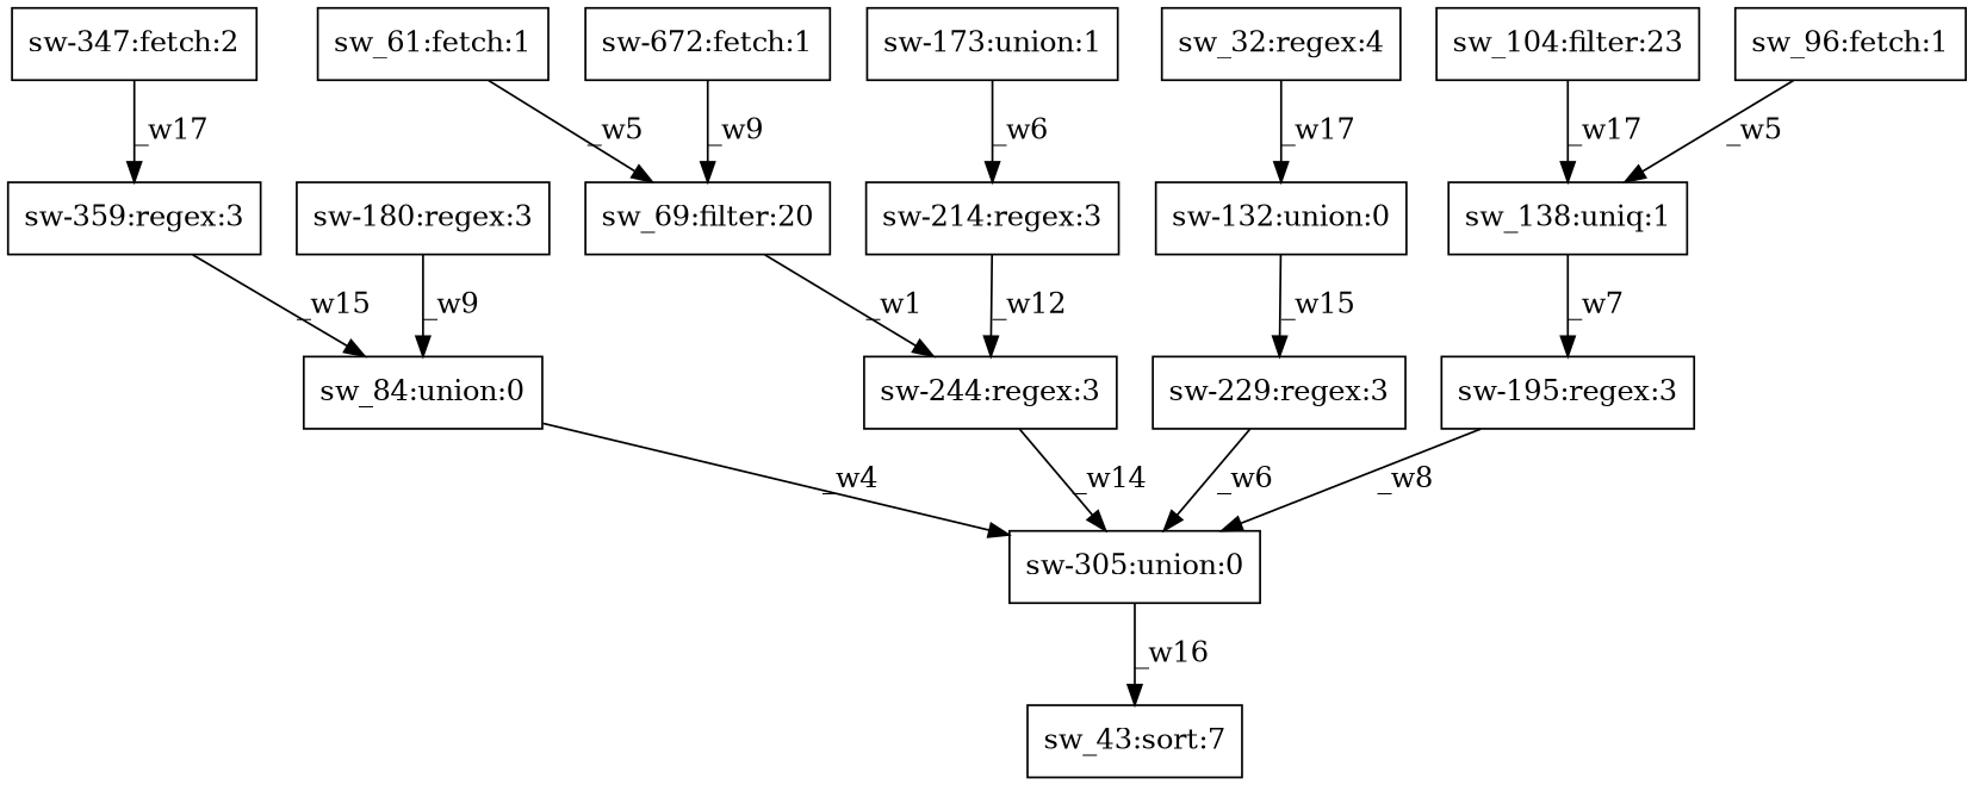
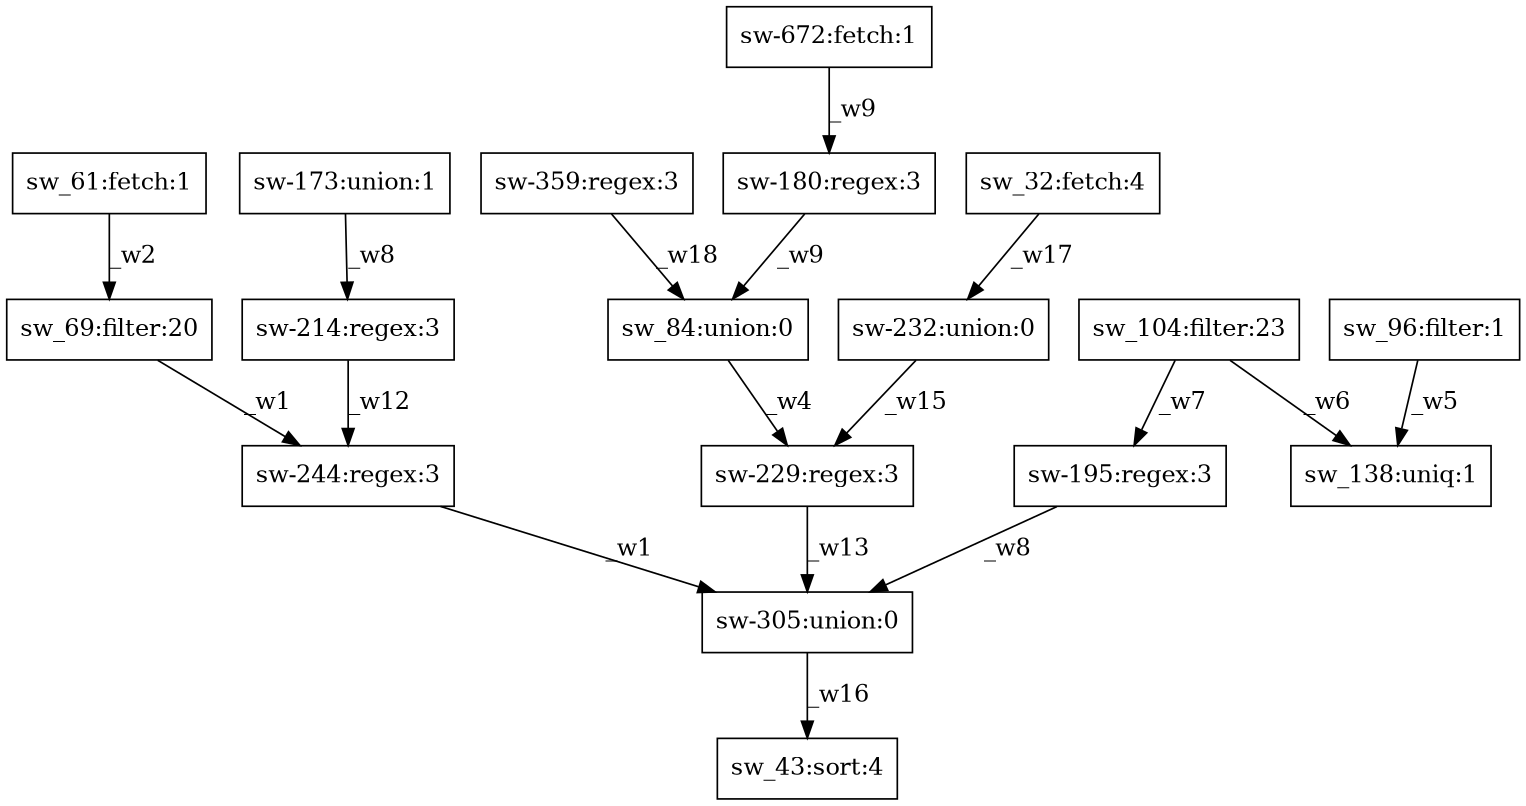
  digraph {
    node [shape=box]
-   n1 [label="sw_43:sort:7"]
-   n2 [label="sw-347:fetch:2"]
+   n1 [label="sw_43:sort:4"]
    n3 [label="sw-359:regex:3"]
    n4 [label="sw_84:union:0"]
    n5 [label="sw_61:fetch:1"]
    n6 [label="sw_69:filter:20"]
    n7 [label="sw-244:regex:3"]
    n8 [label="sw-214:regex:3"]
    n9 [label="sw-305:union:0"]
    n10 [label="sw-229:regex:3"]
    n11 [label="sw_104:filter:23"]
    n12 [label="sw_138:uniq:1"]
    n13 [label="sw-195:regex:3"]
    n14 [label="sw-180:regex:3"]
-   n15 [label="sw_32:regex:4"]
-   n16 [label="sw-132:union:0"]
+   n15 [label="sw_32:fetch:4"]
+   n16 [label="sw-232:union:0"]
    n17 [label="sw-173:union:1"]
-   n18 [label="sw_96:fetch:1"]
+   n18 [label="sw_96:filter:1"]
    n19 [label="sw-672:fetch:1"]
-   n2 -> n3 [label=_w17]
-   n3 -> n4 [label=_w15]
-   n4 -> n9 [label=_w4]
-   n5 -> n6 [label=_w5]
+   n3 -> n4 [label=_w18]
+   n4 -> n10 [label=_w4]
+   n5 -> n6 [label=_w2]
    n6 -> n7 [label=_w1]
-   n7 -> n9 [label=_w14]
+   n7 -> n9 [label=_w1]
    n8 -> n7 [label=_w12]
    n9 -> n1 [label=_w16]
-   n10 -> n9 [label=_w6]
-   n11 -> n12 [label=_w17]
-   n12 -> n13 [label=_w7]
+   n10 -> n9 [label=_w13]
+   n11 -> n12 [label=_w6]
+   n11 -> n13 [label=_w7]
    n13 -> n9 [label=_w8]
    n14 -> n4 [label=_w9]
    n15 -> n16 [label=_w17]
    n16 -> n10 [label=_w15]
-   n17 -> n8 [label=_w6]
+   n17 -> n8 [label=_w8]
    n18 -> n12 [label=_w5]
-   n19 -> n6 [label=_w9]
+   n19 -> n14 [label=_w9]
  }
